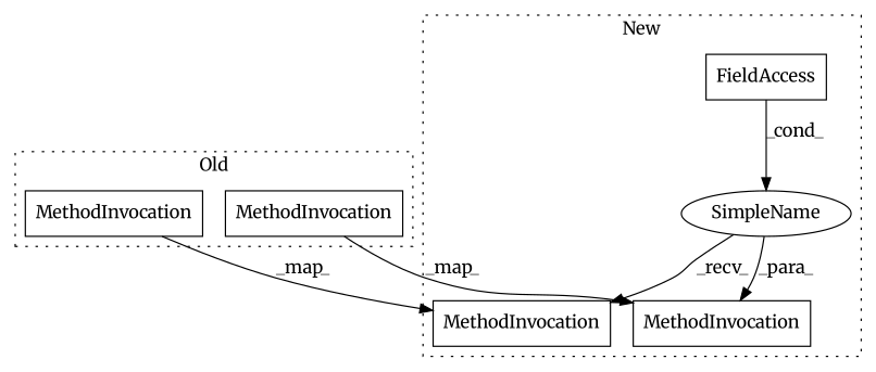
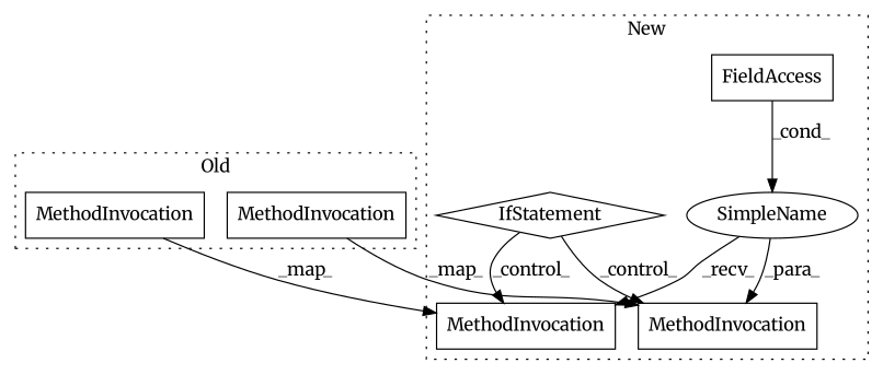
  digraph {
    fontname=Merriweather
    node [a=32 fontname=Merriweather l="9,1" shape=box]
    edge [fontname=Merriweather]
    n1 [label=MethodInvocation s="14399,14423"]
    n2 [l="7,1" label=MethodInvocation s="14444,14464"]
    n3 [a=22 l=11 label=FieldAccess s=13887]
+   n4 [a=25 l="4,2" label=IfStatement s="13883,13898" shape=diamond]
    n5 [label=MethodInvocation s="14325,14349"]
    n6 [l="7,1" label=MethodInvocation s="14372,14392"]
    n7 [a=42 l=13 label=SimpleName s=14258 shape=ellipse]
    subgraph cluster_1 {
      label=Old
      style=dotted
      n1
      n2
    }
    subgraph cluster_2 {
      label=New
      style=dotted
      n3
+     n4
      n5
      n6
      n7
    }
    n1 -> n5 [label=_map_]
    n2 -> n6 [label=_map_]
    n3 -> n7 [label=_cond_]
+   n4 -> n5 [label=_control_]
+   n4 -> n6 [label=_control_]
    n7 -> n5 [label=_recv_]
    n7 -> n6 [label=_para_]
  }
